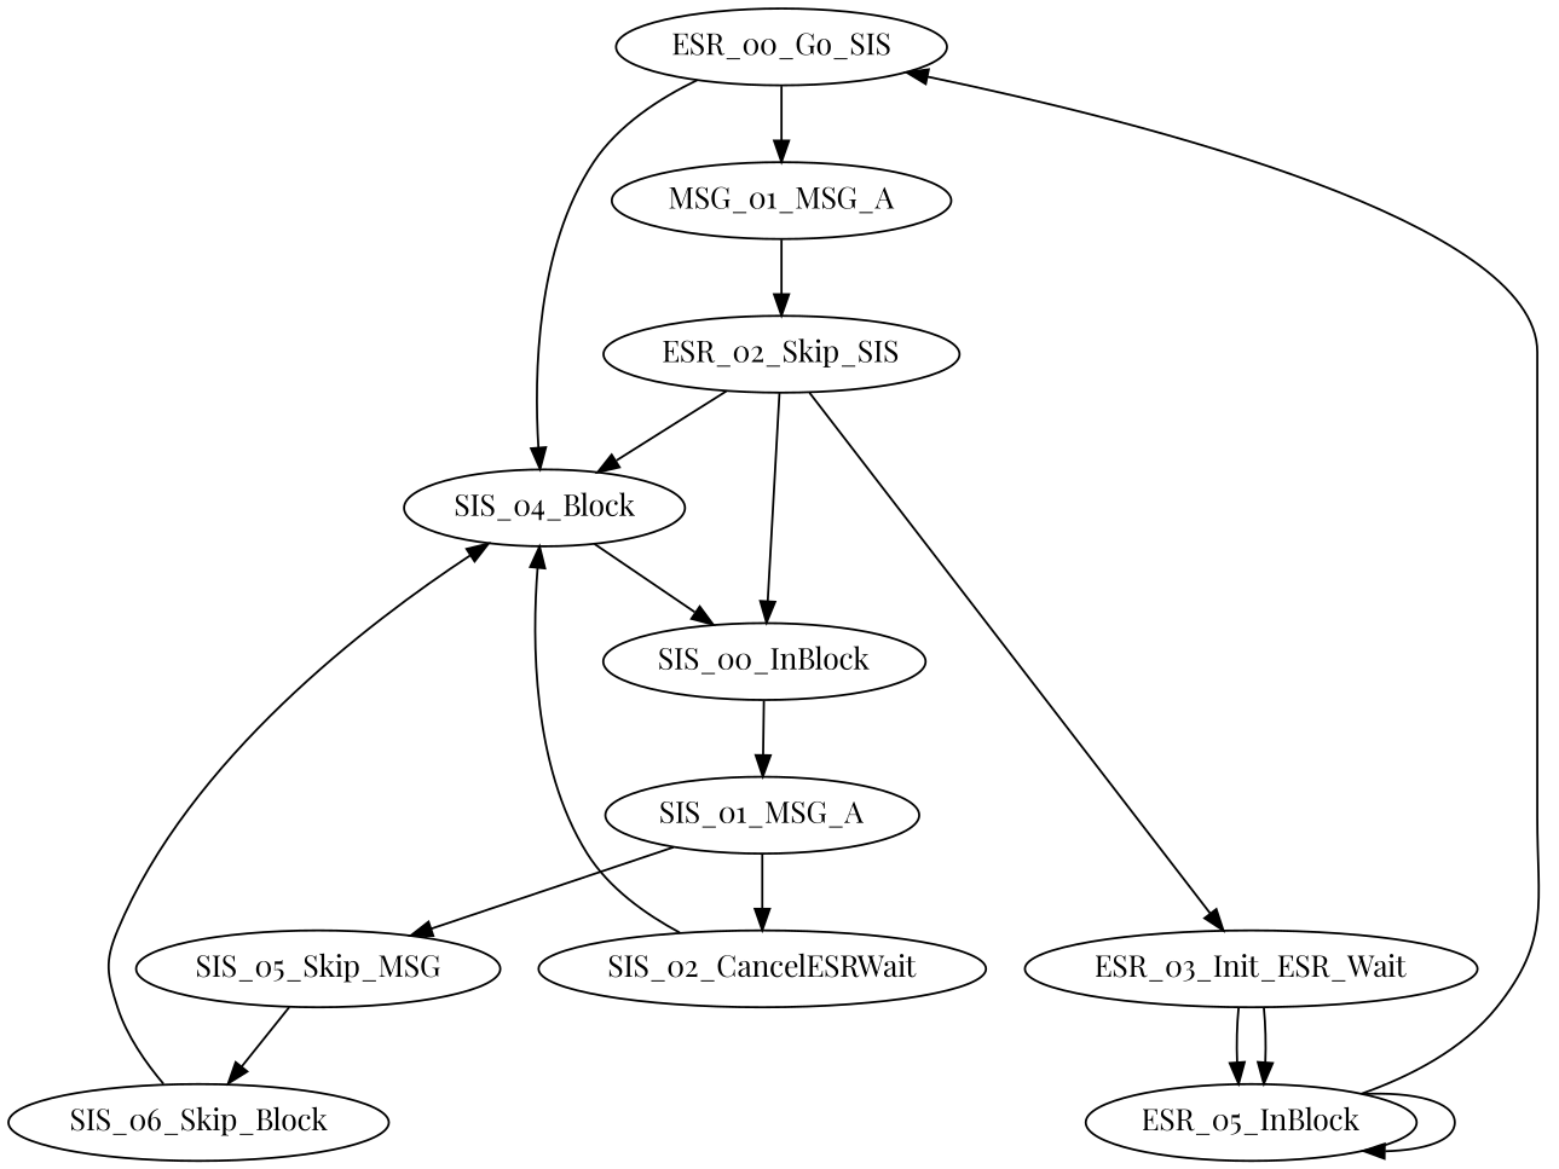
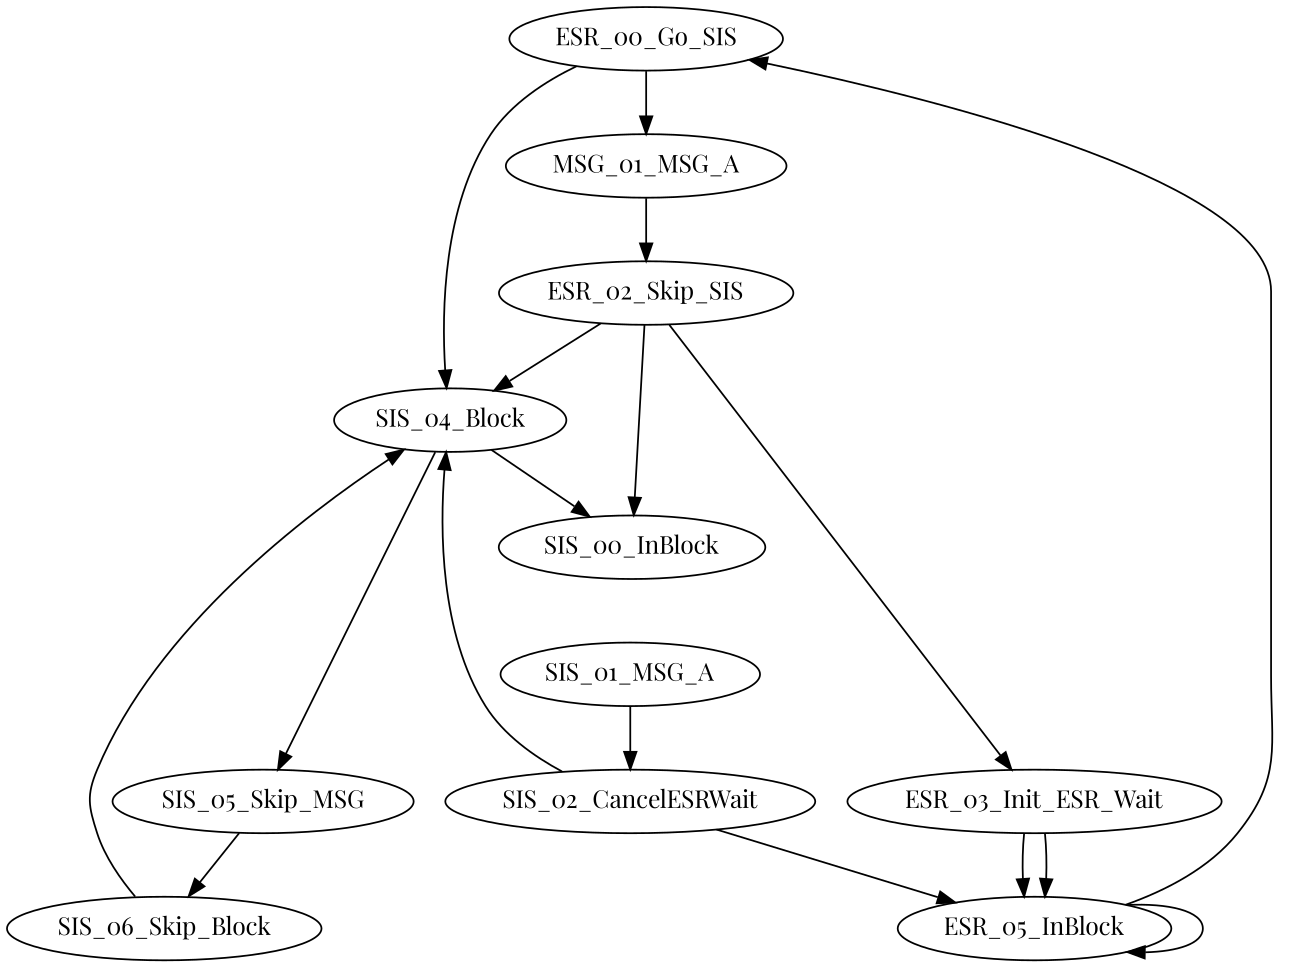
  digraph {
    fontname="Playfair Display"
    node [cpu=0 fontname="Playfair Display" pattern=SIS type=block]
    edge [fontname="Playfair Display" type=defdst]
    ESR_00_Go_SIS [cpu=2 patentry=true pattern=ESR prio=0 qlo=true qty=1 toffs=0 tvalid=0 type=flush vabs=true]
    n2 [cpu=2 label=MSG_01_MSG_A par="0x0" pattern=ESR toffs=1000 type=tmsg]
    SIS_04_Block [patexit=true qhi=true qlo=true tperiod=100000]
    ESR_02_Skip_SIS [cpu=2 pattern=ESR prio=1 qhi=true qlo=true qty=1 toffs=2000 tvalid=0 type=flush vabs=true]
    SIS_00_InBlock [patentry=true tperiod=10000]
    SIS_05_Skip_MSG [par="0x0" toffs=1000 type=tmsg]
    ESR_03_Init_ESR_Wait [cpu=2 pattern=ESR prio=0 qty=100 toffs=3000 tvalid=0 type=flow vabs=true]
    n8 [cpu=2 label=ESR_05_InBlock patexit=true pattern=ESR qhi=true qlo=true tperiod=100000000]
    SIS_01_MSG_A [par="0x0" toffs=1000 type=tmsg]
    SIS_06_Skip_Block [tperiod=100000]
    SIS_02_CancelESRWait [prio=1 qhi=true qlo=true qty=1 toffs=2000 tvalid=0 type=flush vabs=true]
    ESR_00_Go_SIS -> n2
    ESR_00_Go_SIS -> SIS_04_Block [type=target]
    n2 -> ESR_02_Skip_SIS
    SIS_04_Block -> SIS_00_InBlock [type=altdst]
-   SIS_01_MSG_A -> SIS_05_Skip_MSG
+   SIS_04_Block -> SIS_05_Skip_MSG
    ESR_02_Skip_SIS -> SIS_04_Block [type=target]
    ESR_02_Skip_SIS -> SIS_00_InBlock [type=flushovr]
    ESR_02_Skip_SIS -> ESR_03_Init_ESR_Wait
-   SIS_00_InBlock -> SIS_01_MSG_A
    SIS_05_Skip_MSG -> SIS_06_Skip_Block
    ESR_03_Init_ESR_Wait -> n8 [type=target]
    ESR_03_Init_ESR_Wait -> n8 [type=flowdst]
    n8 -> ESR_00_Go_SIS
    n8 -> n8 [type=altdst]
    SIS_01_MSG_A -> SIS_02_CancelESRWait
    SIS_06_Skip_Block -> SIS_04_Block
    SIS_02_CancelESRWait -> SIS_04_Block
+   SIS_02_CancelESRWait -> n8 [type=target]
  }
